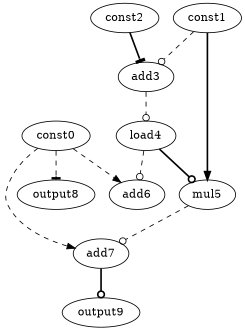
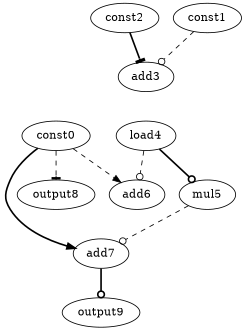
  digraph {
    node [opcode=const]
    edge [arrowhead=odot operand=0 style=dashed]
    n1 [label=add6 opcode=store]
    const0
    add7 [opcode=add]
    output8 [opcode=output]
    output9 [opcode=output]
    add3 [opcode=add]
    const1
    mul5 [opcode=mul]
    load4 [opcode=load]
    const2
    const0 -> n1 [arrowhead=normal]
-   const0 -> add7 [arrowhead=normal]
+   const0 -> add7 [arrowhead=normal style=bold]
    const0 -> output8 [arrowhead=tee]
    add7 -> output9 [style=bold]
-   add3 -> load4
    const1 -> add3
-   const1 -> mul5 [arrowhead=normal style=bold]
    mul5 -> add7 [operand=1]
    load4 -> n1 [operand=1]
    load4 -> mul5 [operand=1 style=bold]
    const2 -> add3 [arrowhead=tee operand=1 style=bold]
  }
